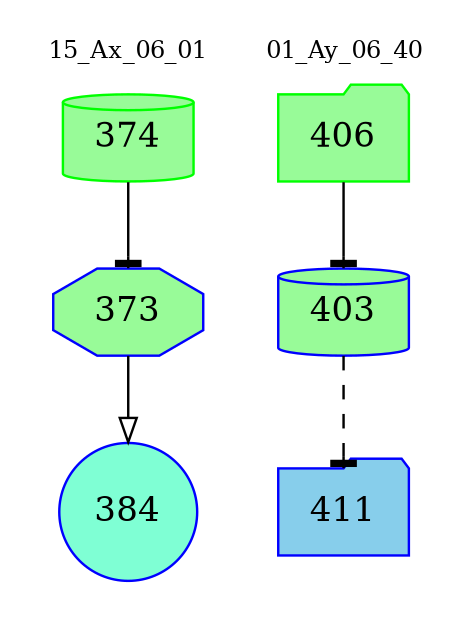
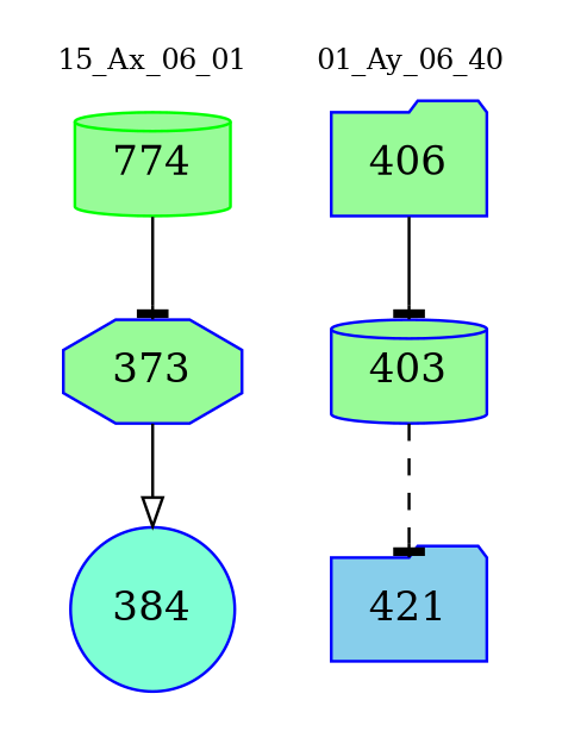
  digraph {
    node [color=blue fillcolor=palegreen shape=cylinder style=filled]
    edge [arrowhead=tee color=black style=solid]
-   n1 [color=green label=374]
+   n1 [color=green label=774]
    n2 [label=373 shape=octagon]
    n3 [fillcolor=aquamarine label=384 shape=circle]
-   n4 [color=green label=406 shape=folder]
+   n4 [label=406 shape=folder]
    n5 [label=403]
-   n6 [fillcolor=skyblue label=411 shape=folder]
+   n6 [fillcolor=skyblue label=421 shape=folder]
    subgraph cluster_1 {
      color=white
      fontsize=10
      label="15_Ax_06_01"
      n1
      n2
      n3
    }
    subgraph cluster_2 {
      color=white
      fontsize=10
      label="01_Ay_06_40"
      n4
      n5
      n6
    }
    n1 -> n2
    n2 -> n3 [arrowhead=onormal]
    n4 -> n5
    n5 -> n6 [style=dashed]
  }
